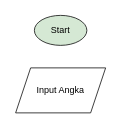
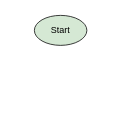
  <mxCell id="0" />
  <mxCell id="1" parent="0" />
  <mxCell id="2" value="Start" style="ellipse;whiteSpace=wrap;html=1;fillColor=#d5e8d4;" vertex="1" parent="1"><mxGeometry x="45" y="20" width="70" height="40" as="geometry" /></mxCell>
- <mxCell id="3" value="Input Angka" style="shape=parallelogram;perimeter=parallelogramPerimeter;whiteSpace=wrap;html=1;fixedSize=1;" vertex="1" parent="1"><mxGeometry x="20" y="90" width="120" height="60" as="geometry" /></mxCell>
